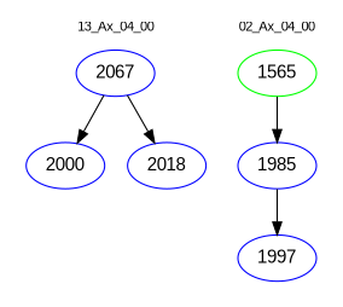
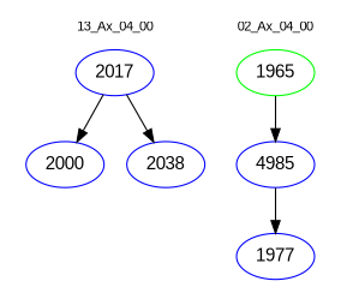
  digraph {
    fontname="Liberation Sans"
    node [color=blue fontname="Liberation Sans"]
    edge [color=black fontname="Liberation Sans"]
-   n1 [label=2067]
+   n1 [label=2017]
    n2 [label=2000]
-   n3 [label=2018]
-   n4 [label=1985]
-   n5 [color=green label=1565]
-   n6 [label=1997]
+   n3 [label=2038]
+   n4 [label=4985]
+   n5 [color=green label=1965]
+   n6 [label=1977]
    subgraph cluster_1 {
      color=white
      fontsize=10
      label="13_Ax_04_00"
      n1
      n2
      n3
    }
    subgraph cluster_2 {
      color=white
      fontsize=10
      label="02_Ax_04_00"
      n4
      n5
      n6
    }
    n1 -> n2
    n1 -> n3
    n4 -> n6
    n5 -> n4
  }
